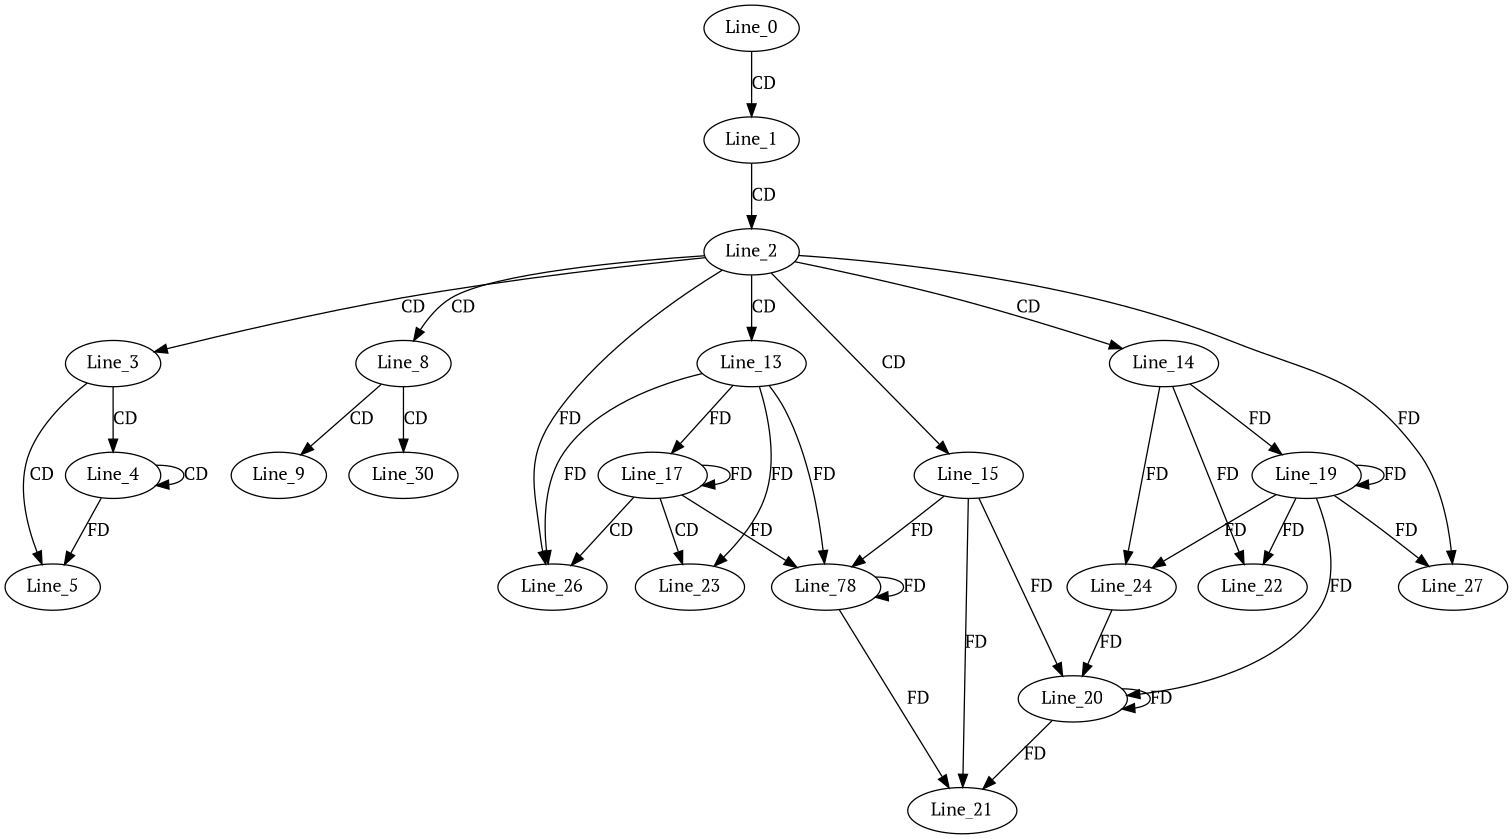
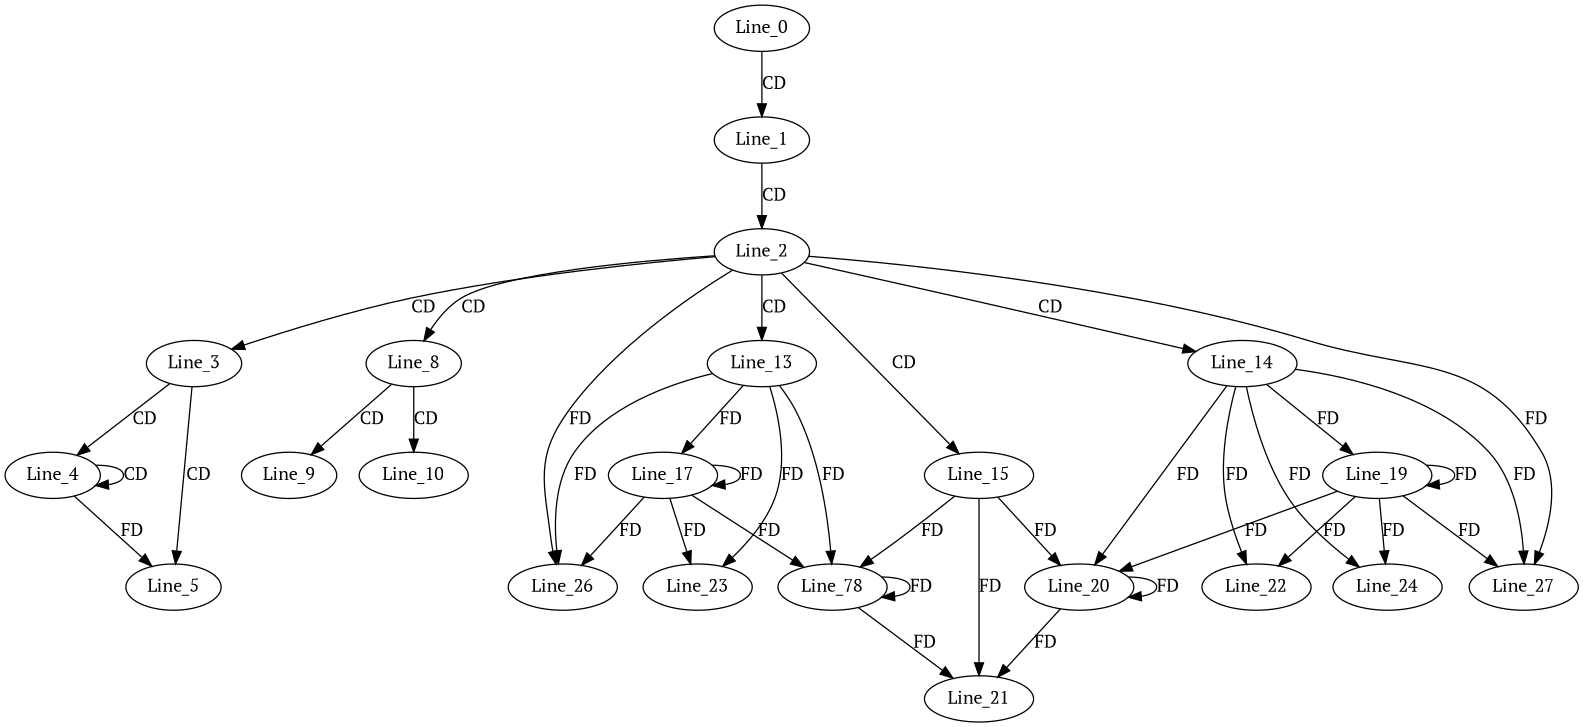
  digraph {
    fontname="PT Serif"
    node [fontname="PT Serif"]
    edge [fontname="PT Serif"]
    Line_0
    Line_1
    Line_2
    Line_3
    Line_8
    Line_13
    Line_14
    Line_15
    Line_26
    Line_27
    Line_4
    Line_5
    Line_9
-   Line_10 [label=Line_30]
+   Line_10
    Line_17
    n16 [label=Line_78]
    Line_23
    Line_19
    Line_20
    Line_22
    Line_24
    Line_21
    Line_0 -> Line_1 [label=CD]
    Line_1 -> Line_2 [label=CD]
    Line_2 -> Line_3 [label=CD]
    Line_2 -> Line_8 [label=CD]
    Line_2 -> Line_13 [label=CD]
    Line_2 -> Line_14 [label=CD]
    Line_2 -> Line_15 [label=CD]
    Line_2 -> Line_26 [label=FD]
    Line_2 -> Line_27 [label=FD]
    Line_3 -> Line_4 [label=CD]
    Line_3 -> Line_5 [label=CD]
    Line_8 -> Line_9 [label=CD]
    Line_8 -> Line_10 [label=CD]
    Line_13 -> Line_26 [label=FD]
    Line_13 -> Line_17 [label=FD]
    Line_13 -> n16 [label=FD]
    Line_13 -> Line_23 [label=FD]
+   Line_14 -> Line_27 [label=FD]
    Line_14 -> Line_19 [label=FD]
-   Line_24 -> Line_20 [label=FD]
+   Line_14 -> Line_20 [label=FD]
    Line_14 -> Line_22 [label=FD]
    Line_14 -> Line_24 [label=FD]
    Line_15 -> n16 [label=FD]
    Line_15 -> Line_20 [label=FD]
    Line_15 -> Line_21 [label=FD]
    Line_4 -> Line_4 [label=CD]
    Line_4 -> Line_5 [label=FD]
-   Line_17 -> Line_26 [label=CD]
+   Line_17 -> Line_26 [label=FD]
    Line_17 -> Line_17 [label=FD]
    Line_17 -> n16 [label=FD]
-   Line_17 -> Line_23 [label=CD]
+   Line_17 -> Line_23 [label=FD]
    n16 -> n16 [label=FD]
    n16 -> Line_21 [label=FD]
    Line_19 -> Line_27 [label=FD]
    Line_19 -> Line_19 [label=FD]
    Line_19 -> Line_20 [label=FD]
    Line_19 -> Line_22 [label=FD]
    Line_19 -> Line_24 [label=FD]
    Line_20 -> Line_20 [label=FD]
    Line_20 -> Line_21 [label=FD]
  }
